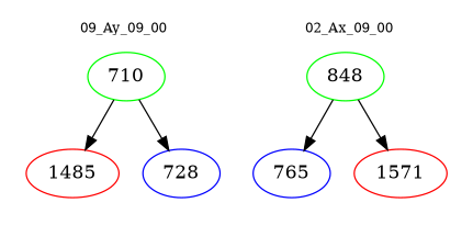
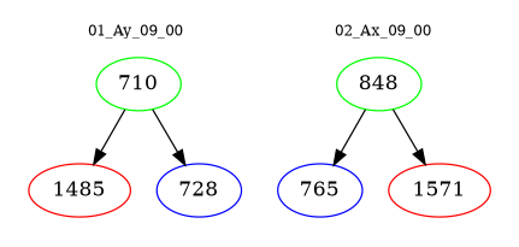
  digraph {
    node [color=green]
    edge [color=black]
    n1 [label=710]
    n2 [color=red label=1485]
    n3 [color=blue label=728]
    n4 [label=848]
    n5 [color=blue label=765]
    n6 [color=red label=1571]
    subgraph cluster_1 {
      color=white
      fontsize=10
-     label="09_Ay_09_00"
+     label="01_Ay_09_00"
      n1
      n2
      n3
    }
    subgraph cluster_2 {
      color=white
      fontsize=10
      label="02_Ax_09_00"
      n4
      n5
      n6
    }
    n1 -> n2
    n1 -> n3
    n4 -> n5
    n4 -> n6
  }
